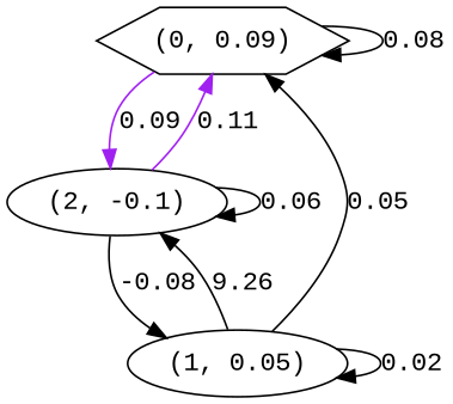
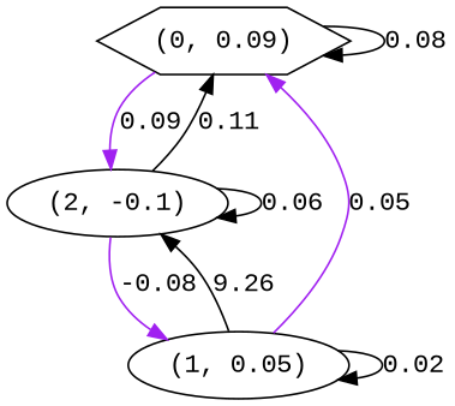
  digraph {
    fontname="Liberation Mono"
    node [fontname="Liberation Mono" shape=ellipse]
    edge [color=black fontname="Liberation Mono"]
    n1 [label="(0, 0.09)" shape=hexagon]
    n2 [label="(2, -0.1)"]
    n3 [label="(1, 0.05)"]
    n1 -> n1 [label=0.08]
    n1 -> n2 [color=purple label=0.09]
-   n2 -> n1 [color=purple label=0.11]
+   n2 -> n1 [label=0.11]
    n2 -> n2 [label=0.06]
-   n2 -> n3 [label=-0.08]
-   n3 -> n1 [label=0.05]
+   n2 -> n3 [color=purple label=-0.08]
+   n3 -> n1 [color=purple label=0.05]
    n3 -> n2 [label=9.26]
    n3 -> n3 [label=0.02]
  }
